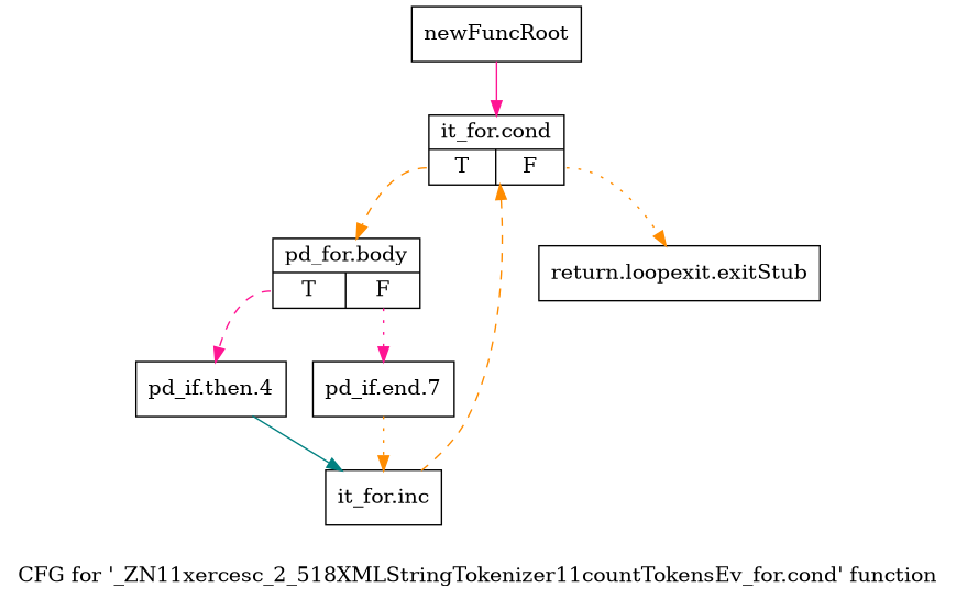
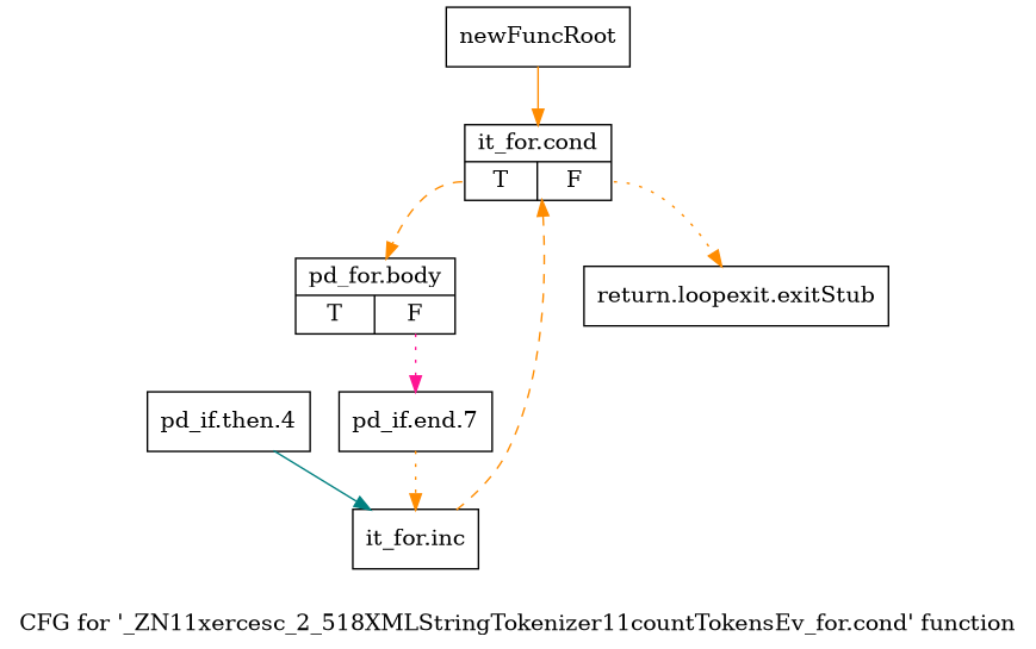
  digraph {
    label="CFG for '_ZN11xercesc_2_518XMLStringTokenizer11countTokensEv_for.cond' function"
    node [shape=record]
    edge [color=darkorange style=dotted]
    n1 [label="{newFuncRoot}"]
    n2 [label="{it_for.cond|{<s0>T|<s1>F}}"]
    n3 [label="{return.loopexit.exitStub}"]
    n4 [label="{pd_for.body|{<s0>T|<s1>F}}"]
    n5 [label="{pd_if.then.4}"]
    n6 [label="{pd_if.end.7}"]
    n7 [label="{it_for.inc}"]
-   n1 -> n2 [color=deeppink style=solid]
+   n1 -> n2 [style=solid]
    n2 -> n3 [tailport=s1]
    n2 -> n4 [style=dashed tailport=s0]
-   n4 -> n5 [color=deeppink style=dashed tailport=s0]
    n4 -> n6 [color=deeppink tailport=s1]
    n5 -> n7 [color=teal style=solid]
    n6 -> n7
    n7 -> n2 [style=dashed]
  }
